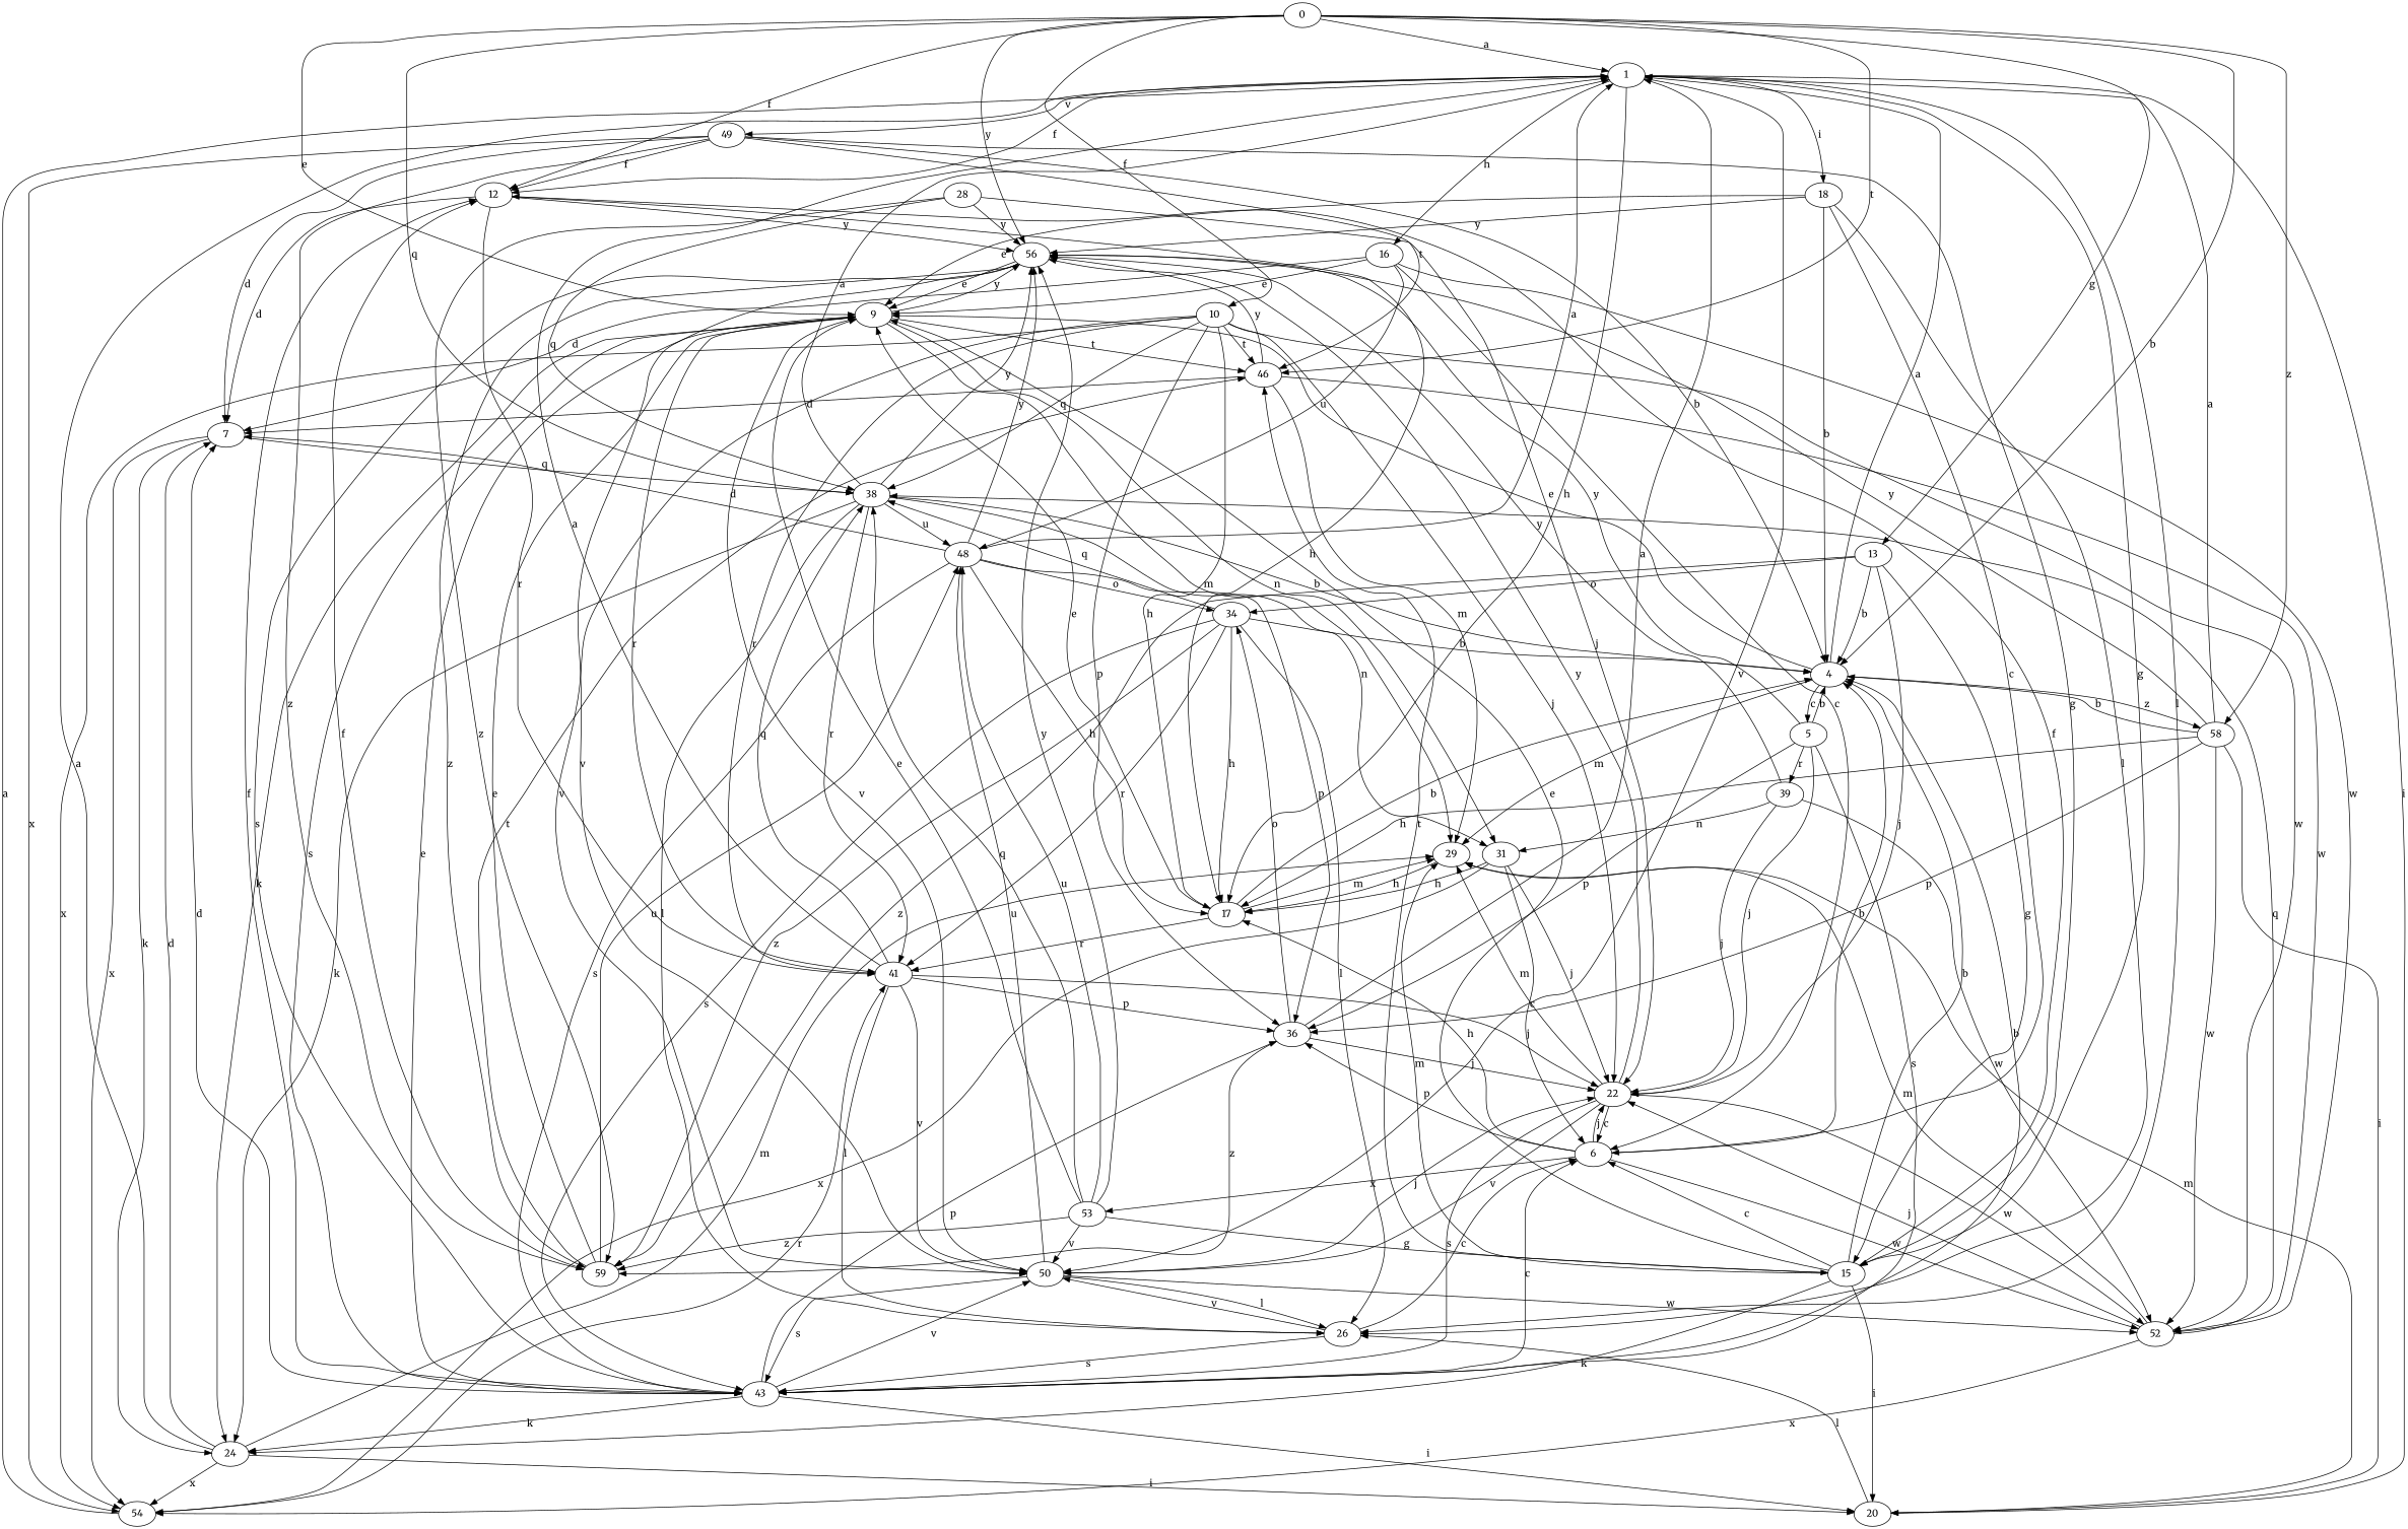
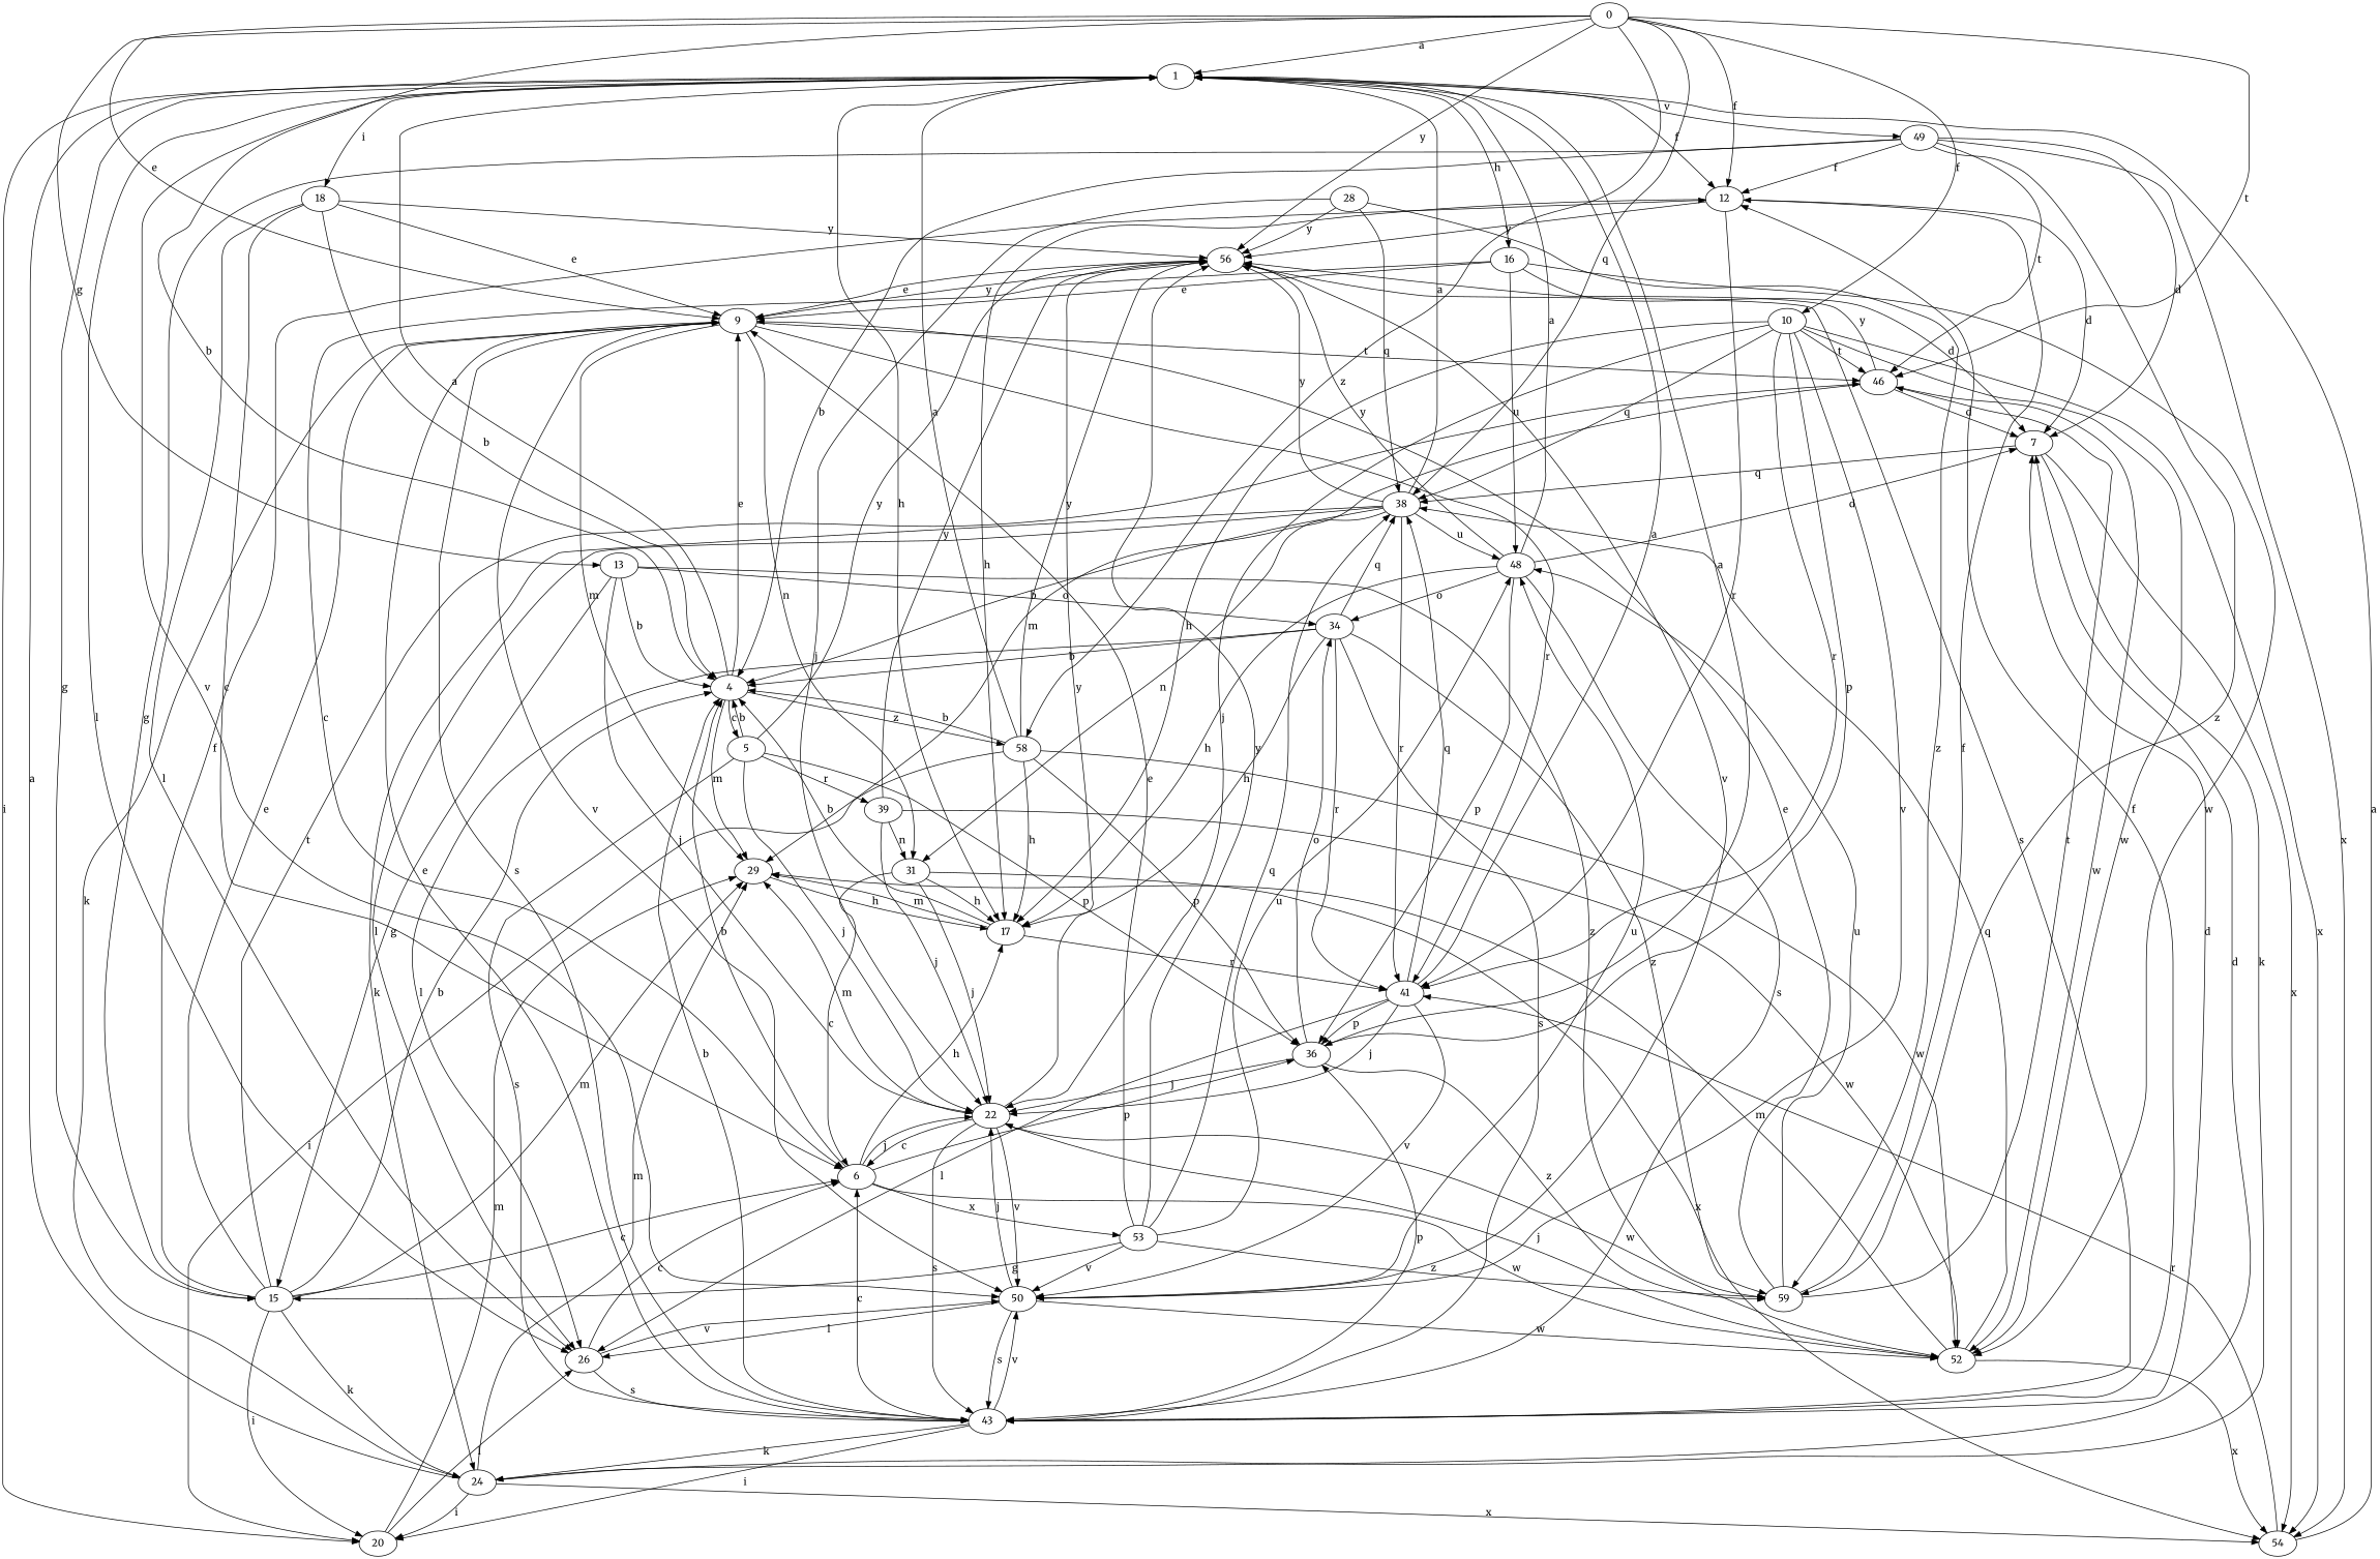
  strict digraph {
    fontname=Merriweather
    node [fontname=Merriweather]
    edge [fontname=Merriweather]
    0
    1
    4
    9
    10
    12
    13
    38
    46
    56
    58
    15
    16
    17
    18
    20
    26
    49
    50
    5
    29
    43
    24
    31
    41
    22
    36
    52
    54
    7
    34
    59
    28
    48
    6
    39
    53
    0 -> 1 [label=a]
    0 -> 4 [label=b]
    0 -> 9 [label=e]
    0 -> 10 [label=f]
    0 -> 12 [label=f]
    0 -> 13 [label=g]
    0 -> 38 [label=q]
    0 -> 46 [label=t]
    0 -> 56 [label=y]
    0 -> 58 [label=z]
    1 -> 12 [label=f]
    1 -> 15 [label=g]
    1 -> 16 [label=h]
    1 -> 17 [label=h]
    1 -> 18 [label=i]
    1 -> 20 [label=i]
    1 -> 26 [label=l]
    1 -> 49 [label=v]
    1 -> 50 [label=v]
    4 -> 1 [label=a]
    4 -> 9 [label=e]
    4 -> 58 [label=z]
    4 -> 5 [label=c]
    4 -> 29 [label=m]
    9 -> 46 [label=t]
    9 -> 56 [label=y]
    9 -> 50 [label=v]
    9 -> 29 [label=m]
    9 -> 43 [label=s]
    9 -> 24 [label=k]
    9 -> 31 [label=n]
    9 -> 41 [label=r]
    10 -> 38 [label=q]
    10 -> 46 [label=t]
    10 -> 17 [label=h]
    10 -> 50 [label=v]
    10 -> 41 [label=r]
    10 -> 22 [label=j]
    10 -> 36 [label=p]
    10 -> 52 [label=w]
    10 -> 54 [label=x]
    12 -> 56 [label=y]
    12 -> 17 [label=h]
    12 -> 41 [label=r]
    12 -> 7 [label=d]
    13 -> 4 [label=b]
    13 -> 15 [label=g]
    13 -> 22 [label=j]
    13 -> 34 [label=o]
    13 -> 59 [label=z]
    38 -> 1 [label=a]
    38 -> 4 [label=b]
    38 -> 56 [label=y]
    38 -> 26 [label=l]
    38 -> 24 [label=k]
    38 -> 31 [label=n]
    38 -> 41 [label=r]
    38 -> 48 [label=u]
    46 -> 56 [label=y]
    46 -> 29 [label=m]
    46 -> 52 [label=w]
    46 -> 7 [label=d]
    56 -> 9 [label=e]
    56 -> 50 [label=v]
    56 -> 43 [label=s]
-   56 -> 59 [label=z]
    58 -> 1 [label=a]
    58 -> 4 [label=b]
    58 -> 56 [label=y]
    58 -> 17 [label=h]
    58 -> 20 [label=i]
    58 -> 36 [label=p]
    58 -> 52 [label=w]
    15 -> 4 [label=b]
    15 -> 9 [label=e]
    15 -> 12 [label=f]
    15 -> 46 [label=t]
    15 -> 20 [label=i]
    15 -> 29 [label=m]
    15 -> 24 [label=k]
    15 -> 6 [label=c]
    16 -> 9 [label=e]
    16 -> 52 [label=w]
    16 -> 7 [label=d]
    16 -> 48 [label=u]
    16 -> 6 [label=c]
    17 -> 4 [label=b]
-   17 -> 9 [label=e]
    17 -> 29 [label=m]
    17 -> 41 [label=r]
    18 -> 4 [label=b]
    18 -> 9 [label=e]
    18 -> 56 [label=y]
    18 -> 26 [label=l]
    18 -> 6 [label=c]
    20 -> 26 [label=l]
    20 -> 29 [label=m]
    26 -> 50 [label=v]
    26 -> 43 [label=s]
    26 -> 6 [label=c]
    49 -> 4 [label=b]
    49 -> 12 [label=f]
    49 -> 46 [label=t]
    49 -> 15 [label=g]
    49 -> 54 [label=x]
    49 -> 7 [label=d]
    49 -> 59 [label=z]
    50 -> 26 [label=l]
    50 -> 43 [label=s]
    50 -> 22 [label=j]
    50 -> 52 [label=w]
    50 -> 48 [label=u]
    5 -> 4 [label=b]
    5 -> 56 [label=y]
    5 -> 43 [label=s]
    5 -> 22 [label=j]
    5 -> 36 [label=p]
    5 -> 39 [label=r]
    29 -> 17 [label=h]
    43 -> 4 [label=b]
    43 -> 9 [label=e]
    43 -> 12 [label=f]
    43 -> 20 [label=i]
    43 -> 50 [label=v]
    43 -> 24 [label=k]
    43 -> 36 [label=p]
    43 -> 7 [label=d]
    43 -> 6 [label=c]
    24 -> 1 [label=a]
    24 -> 20 [label=i]
    24 -> 29 [label=m]
    24 -> 54 [label=x]
    24 -> 7 [label=d]
    31 -> 17 [label=h]
    31 -> 22 [label=j]
    31 -> 54 [label=x]
    31 -> 6 [label=c]
    41 -> 1 [label=a]
    41 -> 38 [label=q]
    41 -> 26 [label=l]
    41 -> 50 [label=v]
    41 -> 22 [label=j]
    41 -> 36 [label=p]
    22 -> 56 [label=y]
    22 -> 50 [label=v]
    22 -> 29 [label=m]
    22 -> 43 [label=s]
    22 -> 52 [label=w]
    22 -> 6 [label=c]
    36 -> 1 [label=a]
    36 -> 22 [label=j]
    36 -> 34 [label=o]
    36 -> 59 [label=z]
    52 -> 38 [label=q]
    52 -> 29 [label=m]
    52 -> 22 [label=j]
    52 -> 54 [label=x]
    54 -> 1 [label=a]
    54 -> 41 [label=r]
    7 -> 38 [label=q]
    7 -> 24 [label=k]
    7 -> 54 [label=x]
    34 -> 4 [label=b]
    34 -> 38 [label=q]
    34 -> 17 [label=h]
    34 -> 26 [label=l]
    34 -> 43 [label=s]
    34 -> 41 [label=r]
    34 -> 59 [label=z]
    59 -> 9 [label=e]
    59 -> 12 [label=f]
    59 -> 46 [label=t]
    59 -> 48 [label=u]
    28 -> 38 [label=q]
    28 -> 56 [label=y]
    28 -> 22 [label=j]
    28 -> 59 [label=z]
    48 -> 1 [label=a]
    48 -> 56 [label=y]
    48 -> 17 [label=h]
    48 -> 43 [label=s]
    48 -> 36 [label=p]
    48 -> 7 [label=d]
    48 -> 34 [label=o]
    6 -> 4 [label=b]
    6 -> 17 [label=h]
    6 -> 22 [label=j]
    6 -> 36 [label=p]
    6 -> 52 [label=w]
    6 -> 53 [label=x]
    39 -> 56 [label=y]
    39 -> 31 [label=n]
    39 -> 22 [label=j]
    39 -> 52 [label=w]
    53 -> 9 [label=e]
    53 -> 38 [label=q]
    53 -> 56 [label=y]
    53 -> 15 [label=g]
    53 -> 50 [label=v]
    53 -> 59 [label=z]
    53 -> 48 [label=u]
  }
